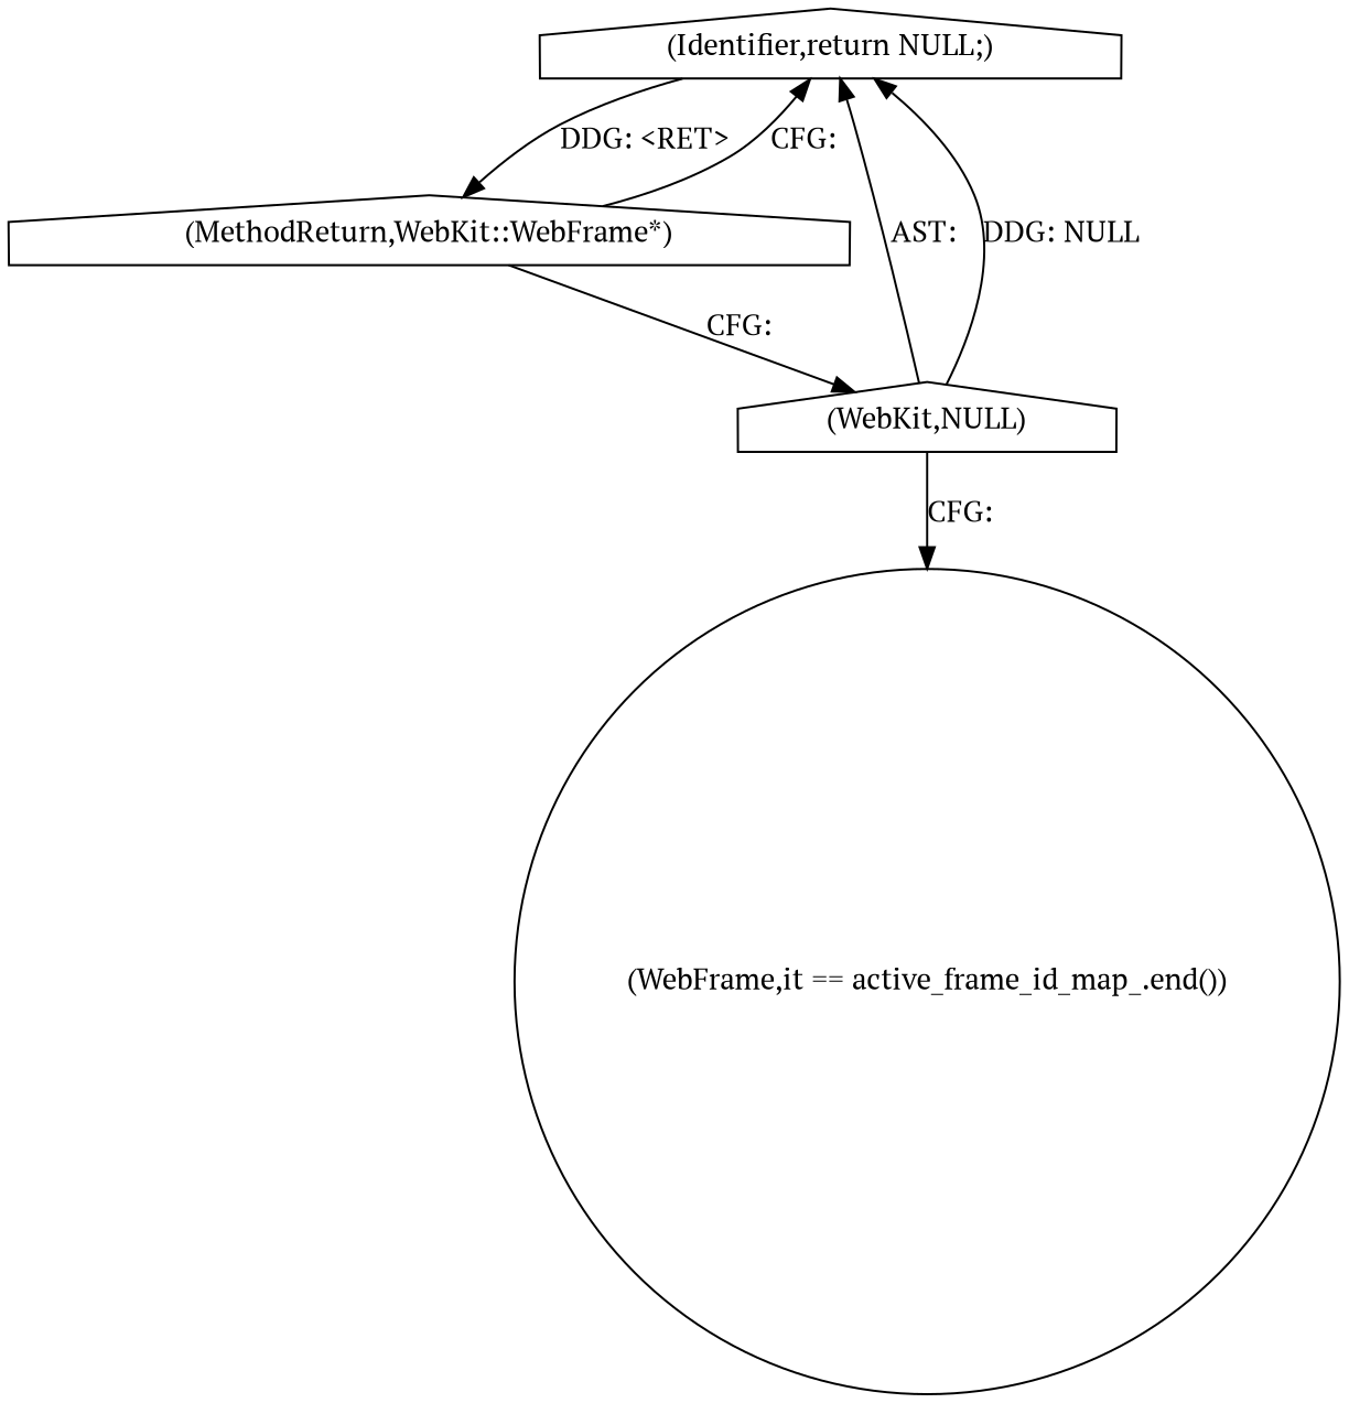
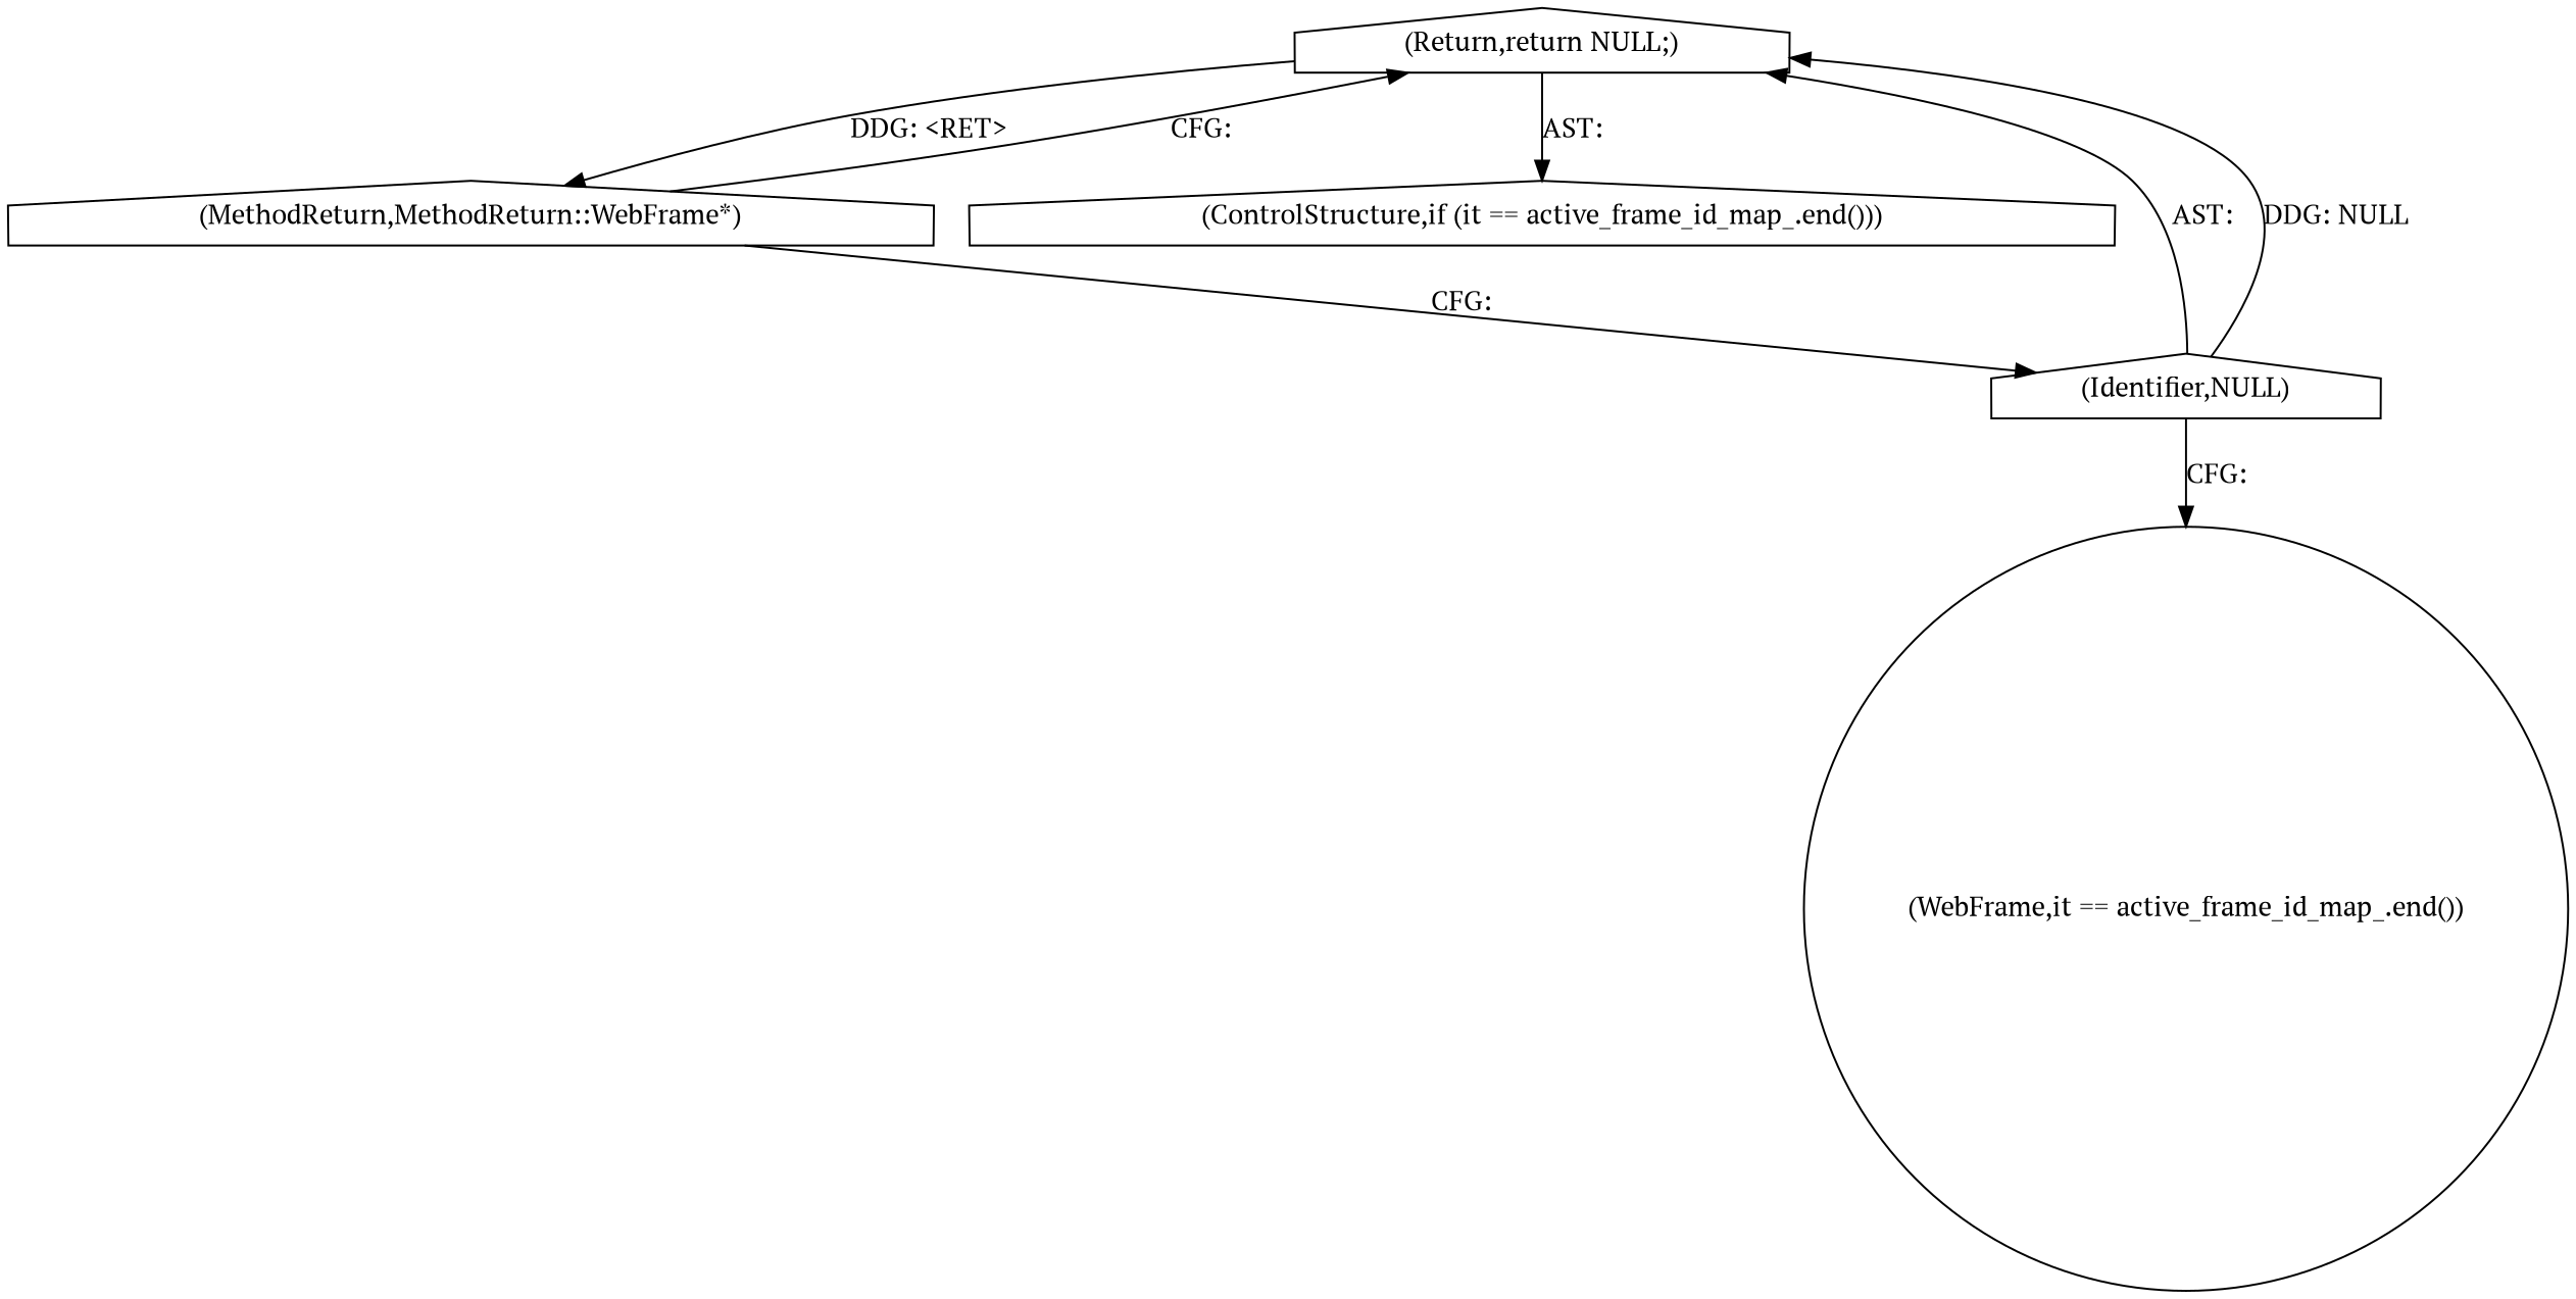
  digraph {
    fontname="PT Serif"
    node [fontname="PT Serif" shape=house]
    edge [fontname="PT Serif"]
-   n1 [label="(Identifier,return NULL;)"]
-   n2 [label="(MethodReturn,WebKit::WebFrame*)"]
-   n4 [label="(WebKit,NULL)"]
+   n1 [label="(Return,return NULL;)"]
+   n2 [label="(MethodReturn,MethodReturn::WebFrame*)"]
+   n3 [label="(ControlStructure,if (it == active_frame_id_map_.end()))"]
+   n4 [label="(Identifier,NULL)"]
    n5 [label="(WebFrame,it == active_frame_id_map_.end())" shape=circle]
    n1 -> n2 [label="DDG: <RET>"]
+   n1 -> n3 [label="AST: "]
    n2 -> n1 [label="CFG: "]
    n2 -> n4 [label="CFG: "]
    n4 -> n1 [label="AST: "]
    n4 -> n1 [label="DDG: NULL"]
    n4 -> n5 [label="CFG: "]
  }
